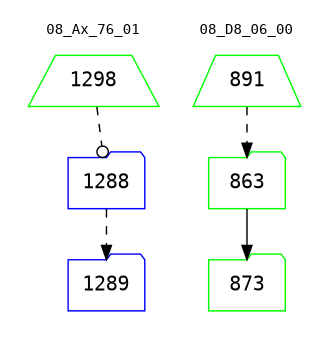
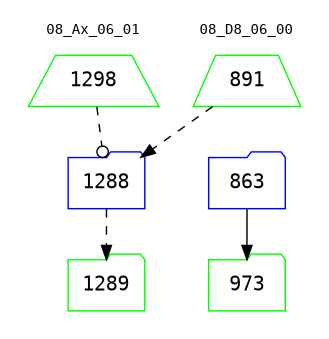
  digraph {
    fontname="DejaVu Sans Mono"
    node [color=green fontname="DejaVu Sans Mono" shape=folder]
    edge [arrowhead=normal color=black fontname="DejaVu Sans Mono" style=dashed]
    n1 [label=1298 shape=trapezium]
    n2 [color=blue label=1288]
-   n3 [color=blue label=1289]
+   n3 [label=1289]
    n4 [label=891 shape=trapezium]
-   n5 [label=863]
-   n6 [label=873]
+   n5 [color=blue label=863]
+   n6 [label=973]
    subgraph cluster_1 {
      color=white
      fontsize=10
-     label="08_Ax_76_01"
+     label="08_Ax_06_01"
      n1
      n2
      n3
    }
    subgraph cluster_2 {
      color=white
      fontsize=10
      label="08_D8_06_00"
      n4
      n5
      n6
    }
    n1 -> n2 [arrowhead=odot]
    n2 -> n3
-   n4 -> n5
+   n4 -> n2
    n5 -> n6 [style=solid]
  }
